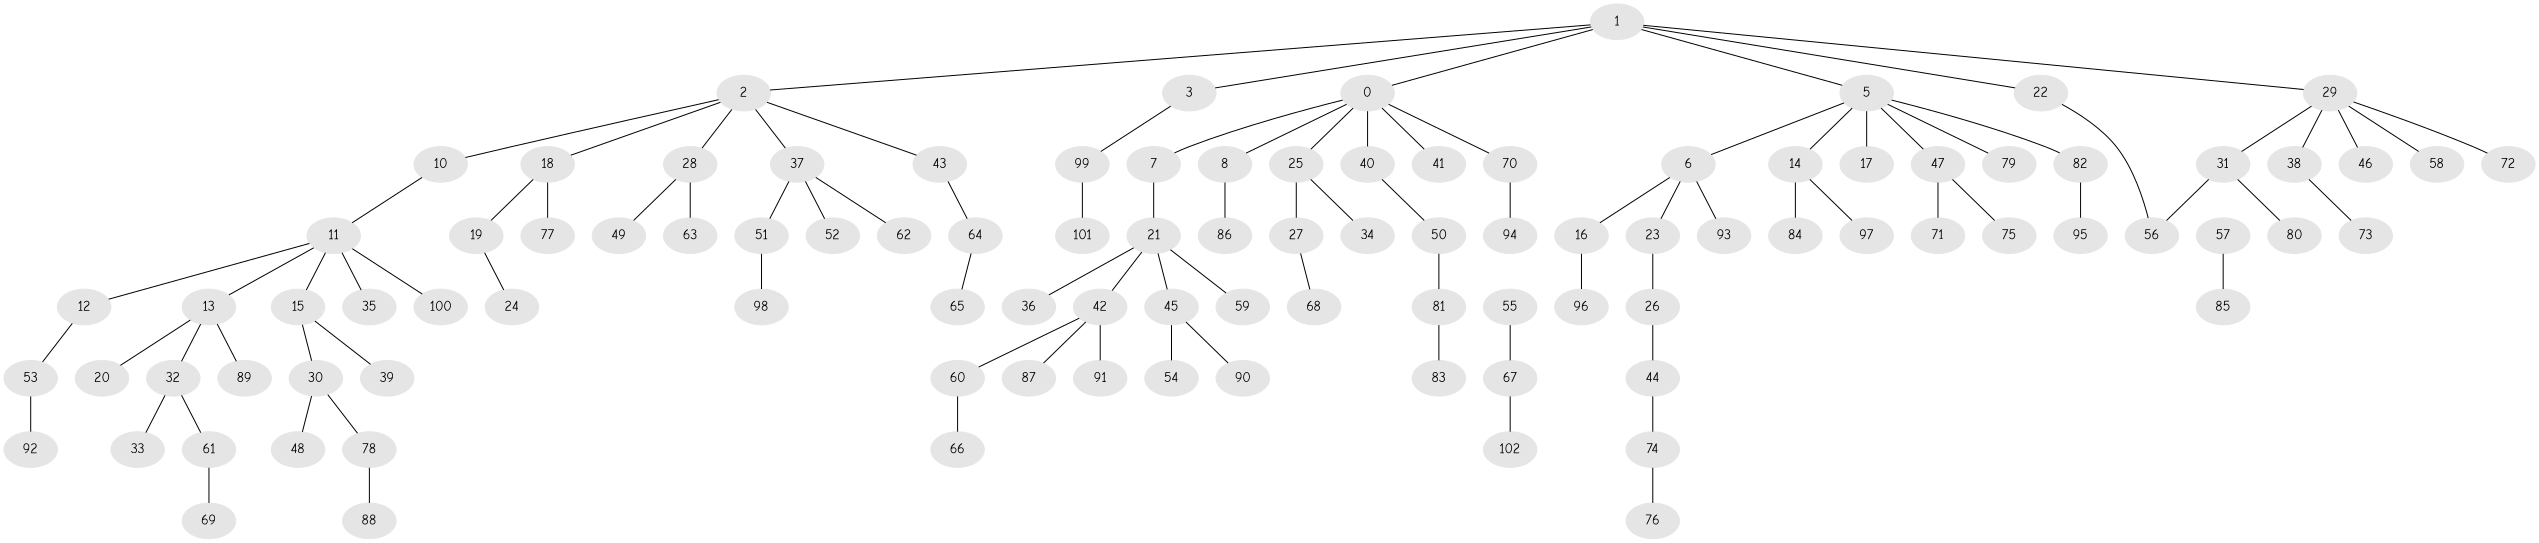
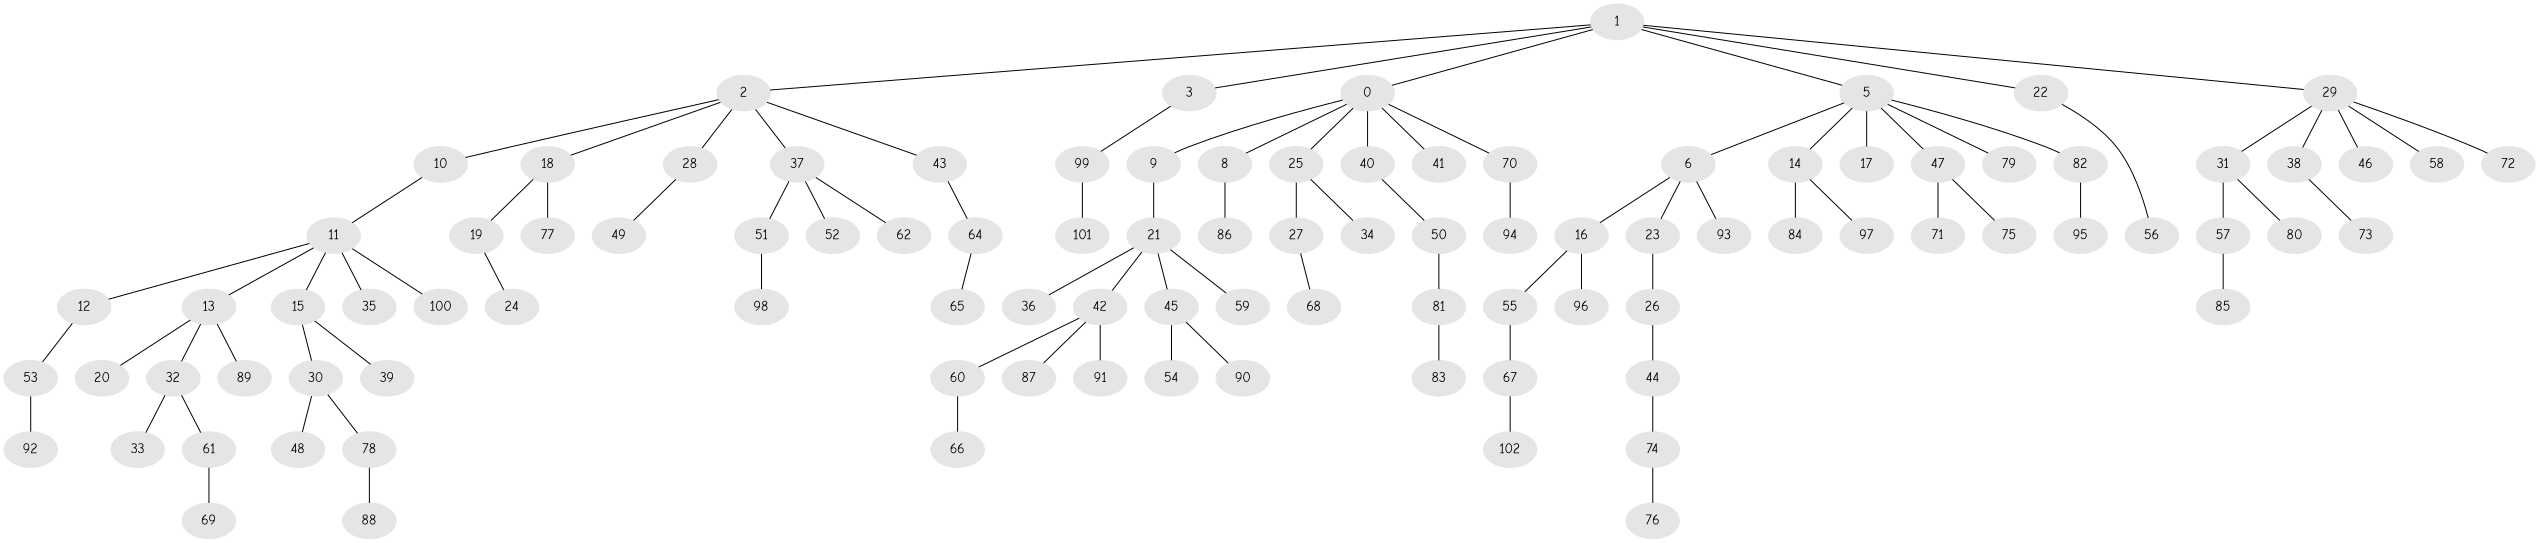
  graph {
    fontname="Comic Neue"
    node [color=gray90 fontname="Comic Neue" style=filled]
    edge [fontname="Comic Neue"]
    1
    2
    3
    n4 [label=0]
    5
    22
    29
    10
    18
    28
    37
    43
    99
-   7
+   7 [label=9]
    8
    25
    40
    41
    70
    6
    14
    17
    47
    79
    82
    56
    31
    38
    46
    58
    72
    11
    19
    77
    49
-   63
    51
    52
    62
    64
    101
    21
    86
    27
    34
    50
    94
    16
    23
    93
    84
    97
    71
    75
    95
    55
    96
    26
    36
    42
    45
    59
    12
    13
    15
    35
    100
    53
    20
    32
    89
    30
    39
    92
    33
    61
    48
    78
    67
    24
    60
    87
    91
    54
    90
    44
    68
    74
    57
    80
    73
    88
    85
    69
    98
    81
    66
    65
    76
    83
    102
    1 -- 2
    1 -- 3
    1 -- n4
    1 -- 5
    1 -- 22
    1 -- 29
    2 -- 10
    2 -- 18
    2 -- 28
    2 -- 37
    2 -- 43
    3 -- 99
    n4 -- 7
    n4 -- 8
    n4 -- 25
    n4 -- 40
    n4 -- 41
    n4 -- 70
    5 -- 6
    5 -- 14
    5 -- 17
    5 -- 47
    5 -- 79
    5 -- 82
    22 -- 56
    29 -- 31
    29 -- 38
    29 -- 46
    29 -- 58
    29 -- 72
    10 -- 11
    18 -- 19
    18 -- 77
    28 -- 49
-   28 -- 63
    37 -- 51
    37 -- 52
    37 -- 62
    43 -- 64
    99 -- 101
    7 -- 21
    8 -- 86
    25 -- 27
    25 -- 34
    40 -- 50
    70 -- 94
    6 -- 16
    6 -- 23
    6 -- 93
    14 -- 84
    14 -- 97
    47 -- 71
    47 -- 75
    82 -- 95
-   31 -- 56
+   31 -- 57
    31 -- 80
    38 -- 73
    11 -- 12
    11 -- 13
    11 -- 15
    11 -- 35
    11 -- 100
    19 -- 24
    51 -- 98
    64 -- 65
    21 -- 36
    21 -- 42
    21 -- 45
    21 -- 59
    27 -- 68
    50 -- 81
+   16 -- 55
    16 -- 96
    23 -- 26
    55 -- 67
    26 -- 44
    42 -- 60
    42 -- 87
    42 -- 91
    45 -- 54
    45 -- 90
    12 -- 53
    13 -- 20
    13 -- 32
    13 -- 89
    15 -- 30
    15 -- 39
    53 -- 92
    32 -- 33
    32 -- 61
    30 -- 48
    30 -- 78
    61 -- 69
    78 -- 88
    67 -- 102
    60 -- 66
    44 -- 74
    74 -- 76
    57 -- 85
    81 -- 83
  }
